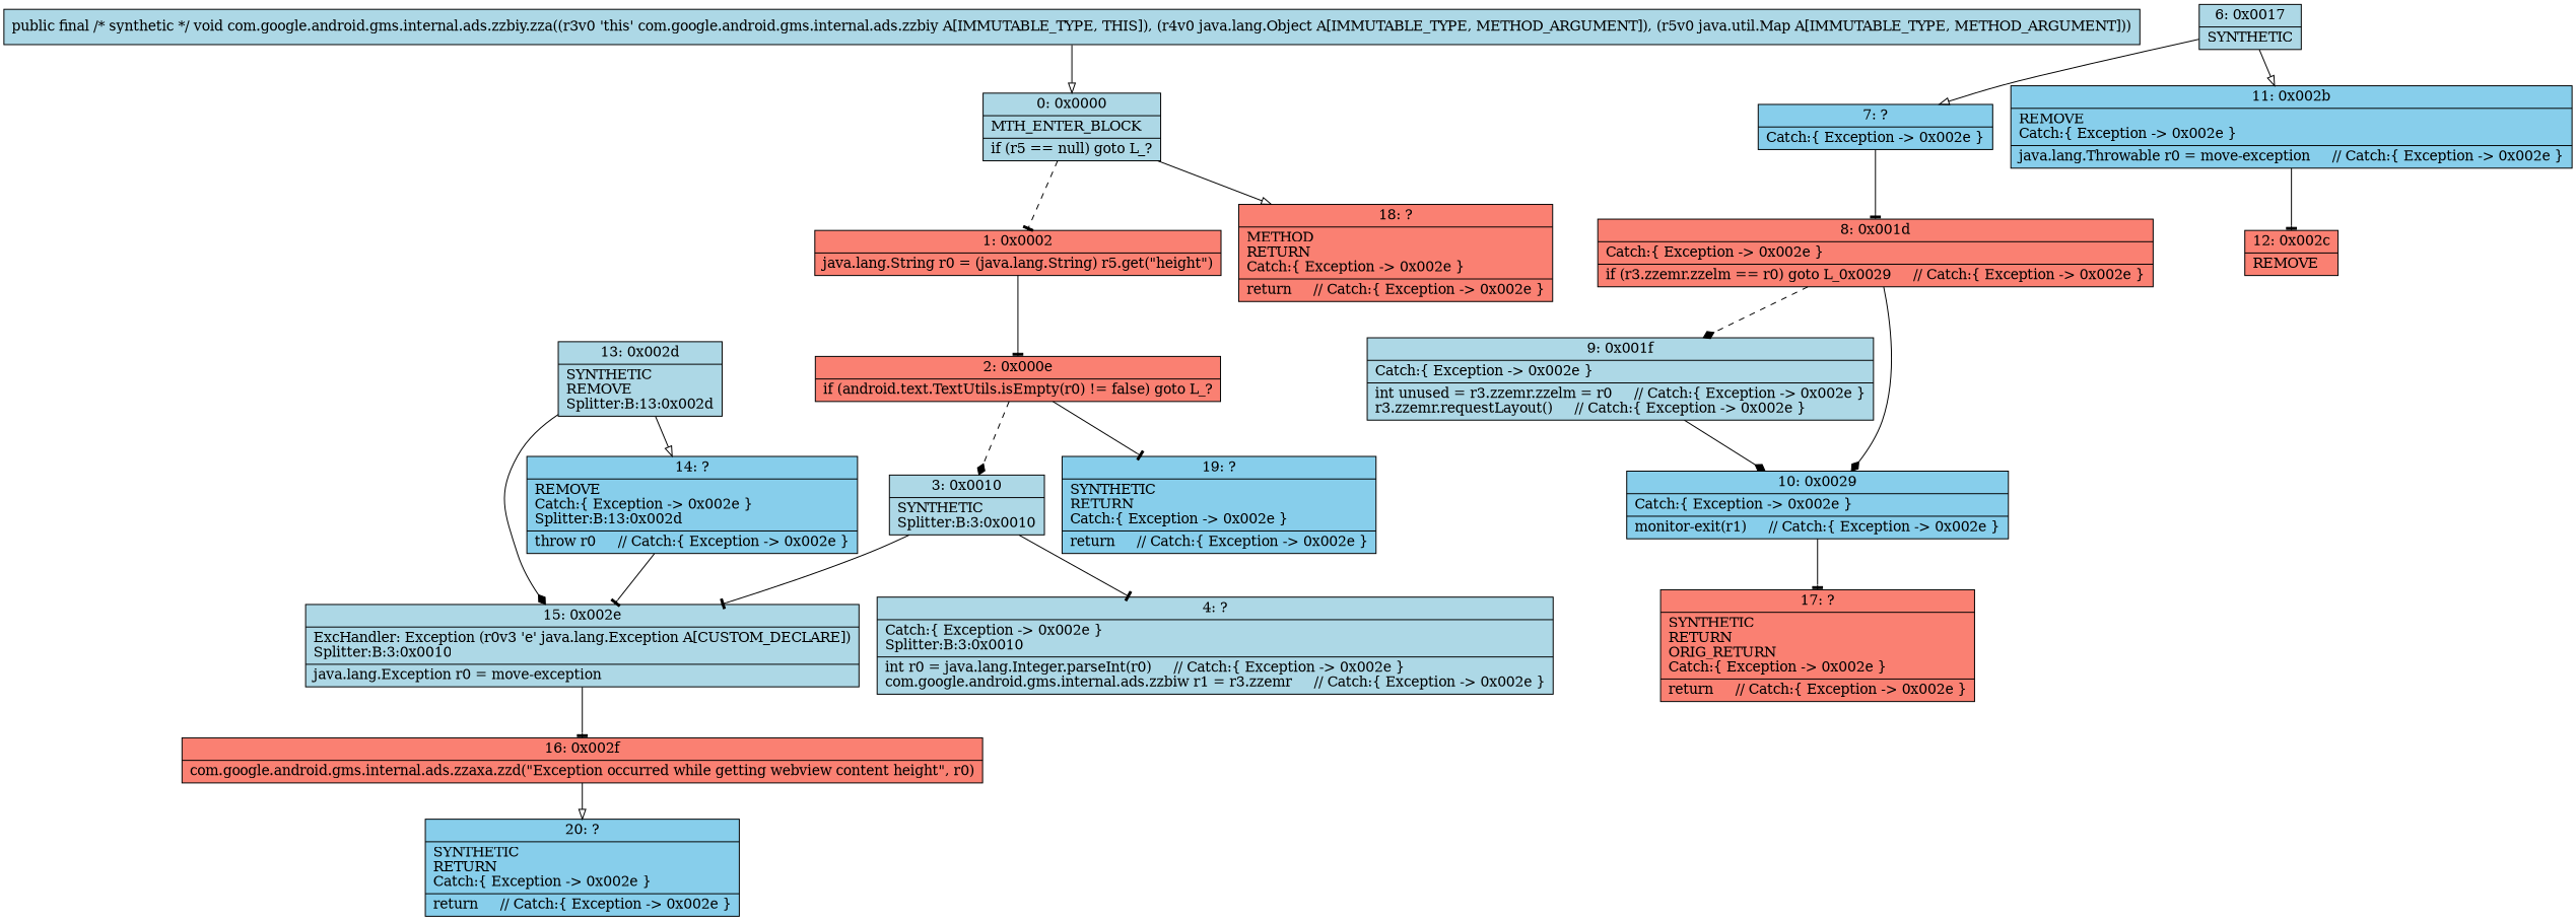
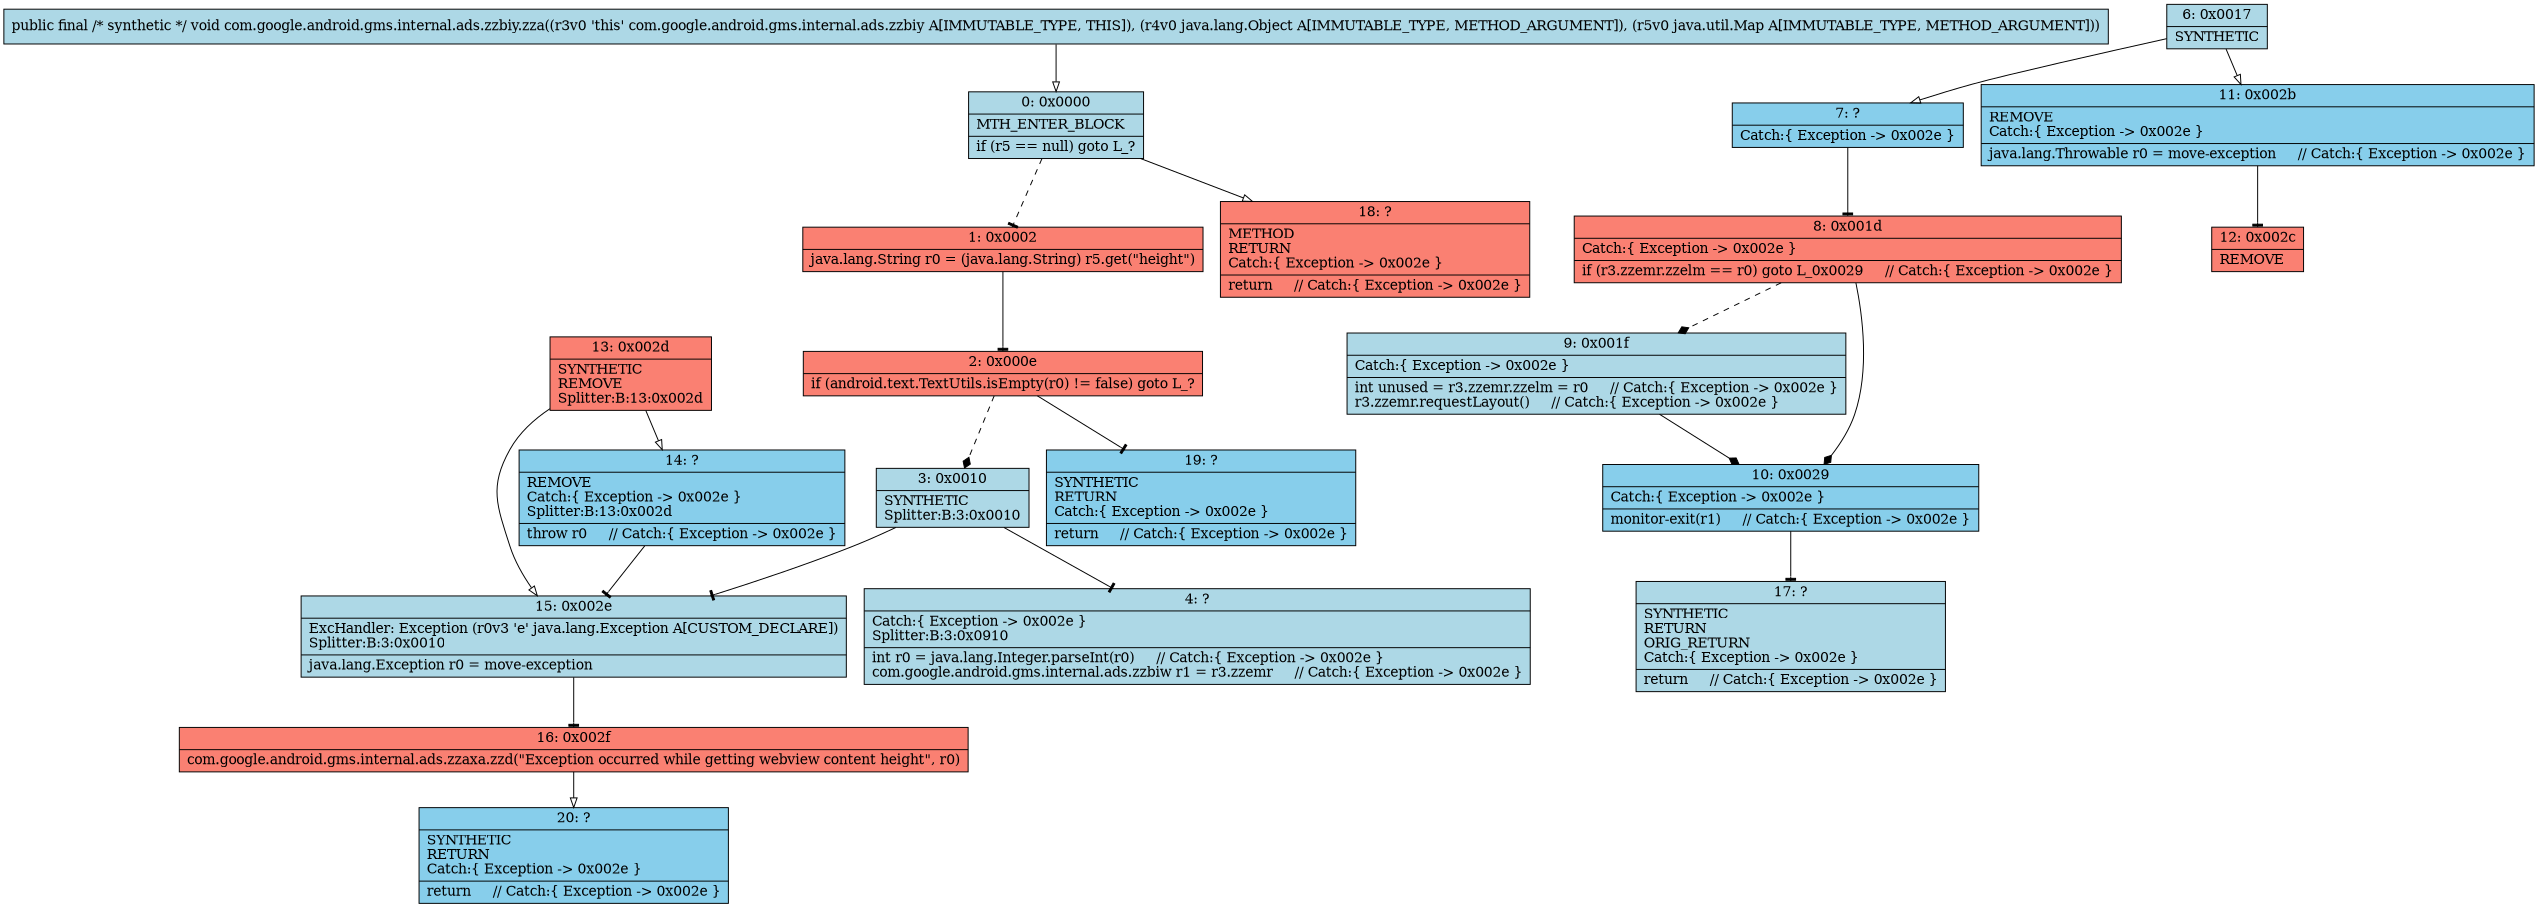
  digraph {
    node [fillcolor=lightblue shape=record style=filled]
    edge [arrowhead=tee]
    n1 [label="{0\:\ 0x0000|MTH_ENTER_BLOCK\l|if (r5 == null) goto L_?\l}"]
    n2 [fillcolor=salmon label="{1\:\ 0x0002|java.lang.String r0 = (java.lang.String) r5.get(\"height\")\l}"]
    n3 [fillcolor=salmon label="{18\:\ ?|METHOD\lRETURN\lCatch:\{ Exception \-\> 0x002e \}\l|return     \/\/ Catch:\{ Exception \-\> 0x002e \}\l}"]
    n4 [fillcolor=salmon label="{2\:\ 0x000e|if (android.text.TextUtils.isEmpty(r0) != false) goto L_?\l}"]
    n5 [label="{3\:\ 0x0010|SYNTHETIC\lSplitter:B:3:0x0010\l}"]
    n6 [fillcolor=skyblue label="{19\:\ ?|SYNTHETIC\lRETURN\lCatch:\{ Exception \-\> 0x002e \}\l|return     \/\/ Catch:\{ Exception \-\> 0x002e \}\l}"]
-   n7 [label="{4\:\ ?|Catch:\{ Exception \-\> 0x002e \}\lSplitter:B:3:0x0010\l|int r0 = java.lang.Integer.parseInt(r0)     \/\/ Catch:\{ Exception \-\> 0x002e \}\lcom.google.android.gms.internal.ads.zzbiw r1 = r3.zzemr     \/\/ Catch:\{ Exception \-\> 0x002e \}\l}"]
+   n7 [label="{4\:\ ?|Catch:\{ Exception \-\> 0x002e \}\lSplitter:B:3:0x0910\l|int r0 = java.lang.Integer.parseInt(r0)     \/\/ Catch:\{ Exception \-\> 0x002e \}\lcom.google.android.gms.internal.ads.zzbiw r1 = r3.zzemr     \/\/ Catch:\{ Exception \-\> 0x002e \}\l}"]
    n8 [label="{15\:\ 0x002e|ExcHandler: Exception (r0v3 'e' java.lang.Exception A[CUSTOM_DECLARE])\lSplitter:B:3:0x0010\l|java.lang.Exception r0 = move\-exception\l}"]
    n9 [fillcolor=salmon label="{16\:\ 0x002f|com.google.android.gms.internal.ads.zzaxa.zzd(\"Exception occurred while getting webview content height\", r0)\l}"]
    n10 [label="{6\:\ 0x0017|SYNTHETIC\l}"]
    n11 [fillcolor=skyblue label="{7\:\ ?|Catch:\{ Exception \-\> 0x002e \}\l}"]
    n12 [fillcolor=skyblue label="{11\:\ 0x002b|REMOVE\lCatch:\{ Exception \-\> 0x002e \}\l|java.lang.Throwable r0 = move\-exception     \/\/ Catch:\{ Exception \-\> 0x002e \}\l}"]
    n13 [fillcolor=salmon label="{8\:\ 0x001d|Catch:\{ Exception \-\> 0x002e \}\l|if (r3.zzemr.zzelm == r0) goto L_0x0029     \/\/ Catch:\{ Exception \-\> 0x002e \}\l}"]
    n14 [fillcolor=salmon label="{12\:\ 0x002c|REMOVE\l}"]
    n15 [label="{9\:\ 0x001f|Catch:\{ Exception \-\> 0x002e \}\l|int unused = r3.zzemr.zzelm = r0     \/\/ Catch:\{ Exception \-\> 0x002e \}\lr3.zzemr.requestLayout()     \/\/ Catch:\{ Exception \-\> 0x002e \}\l}"]
    n16 [fillcolor=skyblue label="{10\:\ 0x0029|Catch:\{ Exception \-\> 0x002e \}\l|monitor\-exit(r1)     \/\/ Catch:\{ Exception \-\> 0x002e \}\l}"]
-   n17 [fillcolor=salmon label="{17\:\ ?|SYNTHETIC\lRETURN\lORIG_RETURN\lCatch:\{ Exception \-\> 0x002e \}\l|return     \/\/ Catch:\{ Exception \-\> 0x002e \}\l}"]
-   n18 [label="{13\:\ 0x002d|SYNTHETIC\lREMOVE\lSplitter:B:13:0x002d\l}"]
+   n17 [label="{17\:\ ?|SYNTHETIC\lRETURN\lORIG_RETURN\lCatch:\{ Exception \-\> 0x002e \}\l|return     \/\/ Catch:\{ Exception \-\> 0x002e \}\l}"]
+   n18 [fillcolor=salmon label="{13\:\ 0x002d|SYNTHETIC\lREMOVE\lSplitter:B:13:0x002d\l}"]
    n19 [fillcolor=skyblue label="{14\:\ ?|REMOVE\lCatch:\{ Exception \-\> 0x002e \}\lSplitter:B:13:0x002d\l|throw r0     \/\/ Catch:\{ Exception \-\> 0x002e \}\l}"]
    n20 [fillcolor=skyblue label="{20\:\ ?|SYNTHETIC\lRETURN\lCatch:\{ Exception \-\> 0x002e \}\l|return     \/\/ Catch:\{ Exception \-\> 0x002e \}\l}"]
    n21 [label="{public final \/* synthetic *\/ void com.google.android.gms.internal.ads.zzbiy.zza((r3v0 'this' com.google.android.gms.internal.ads.zzbiy A[IMMUTABLE_TYPE, THIS]), (r4v0 java.lang.Object A[IMMUTABLE_TYPE, METHOD_ARGUMENT]), (r5v0 java.util.Map A[IMMUTABLE_TYPE, METHOD_ARGUMENT])) }"]
    n1 -> n2 [style=dashed]
    n1 -> n3 [arrowhead=onormal]
    n2 -> n4
    n4 -> n5 [arrowhead=diamond style=dashed]
    n4 -> n6
    n5 -> n7
    n5 -> n8
    n8 -> n9
    n9 -> n20 [arrowhead=onormal]
    n10 -> n11 [arrowhead=onormal]
    n10 -> n12 [arrowhead=onormal]
    n11 -> n13
    n12 -> n14
    n13 -> n15 [arrowhead=diamond style=dashed]
    n13 -> n16 [arrowhead=diamond]
    n15 -> n16 [arrowhead=diamond]
    n16 -> n17
-   n18 -> n8 [arrowhead=diamond]
+   n18 -> n8 [arrowhead=onormal]
    n18 -> n19 [arrowhead=onormal]
    n19 -> n8
    n21 -> n1 [arrowhead=onormal]
  }
